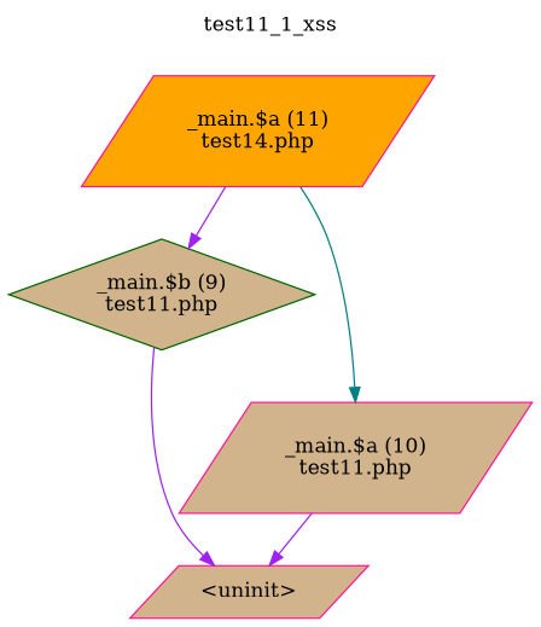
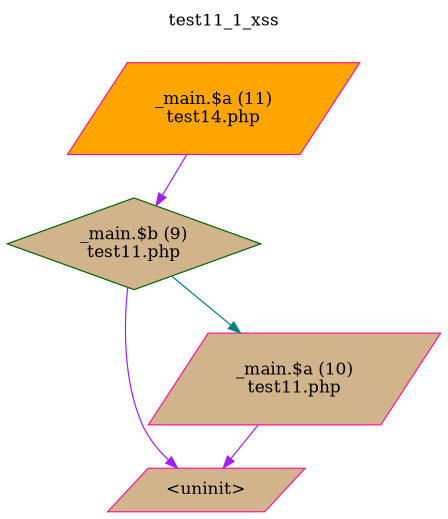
  digraph {
    label=test11_1_xss
    labelloc=t
    node [color=deeppink fillcolor=tan shape=parallelogram style=filled]
    edge [color=purple]
    n1 [fillcolor=orange label="_main.$a (11)\ntest14.php"]
    n2 [color=darkgreen label="_main.$b (9)\ntest11.php" shape=diamond]
    n3 [label="<uninit>"]
    n4 [label="_main.$a (10)\ntest11.php"]
    n1 -> n2
    n2 -> n3
-   n1 -> n4 [color=teal]
+   n2 -> n4 [color=teal]
    n4 -> n3
  }
